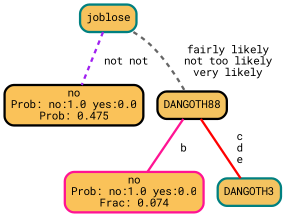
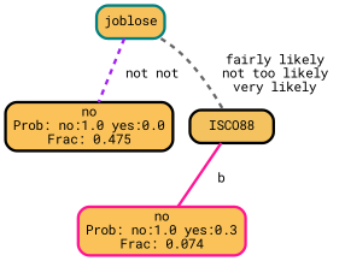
  graph {
    fontname="Roboto Mono"
    ranksep="0 equally"
    splines=straight
    node [color=black fillcolor="#fac259" fontcolor=black fontname="Roboto Mono" penwidth=3 shape=box style="filled, rounded"]
    edge [fontname="Roboto Mono" penwidth=3 style=dashed]
-   n1 [label="no\nProb: no:1.0 yes:0.0\nProb: 0.475"]
+   n1 [label="no\nProb: no:1.0 yes:0.0\nFrac: 0.475"]
    n2 [color=teal fillcolor="#f7c25c" label=joblose]
-   n3 [fillcolor="#f4c35f" label=DANGOTH88]
-   n4 [color=deeppink label="no\nProb: no:1.0 yes:0.0\nFrac: 0.074"]
-   n5 [color=teal fillcolor="#f3c360" label=DANGOTH3]
+   n3 [fillcolor="#f4c35f" label=ISCO88]
+   n4 [color=deeppink label="no\nProb: no:1.0 yes:0.3\nFrac: 0.074"]
    subgraph sub_1 {
      rank=same
    }
    n2 -- n1 [color=purple label=" not not"]
    n2 -- n3 [color=gray40 label=" fairly likely\n not too likely\n very likely"]
    n3 -- n4 [color=deeppink label=" b" style=solid]
-   n3 -- n5 [color=red label=" c\n d\n e" style=bold]
  }
